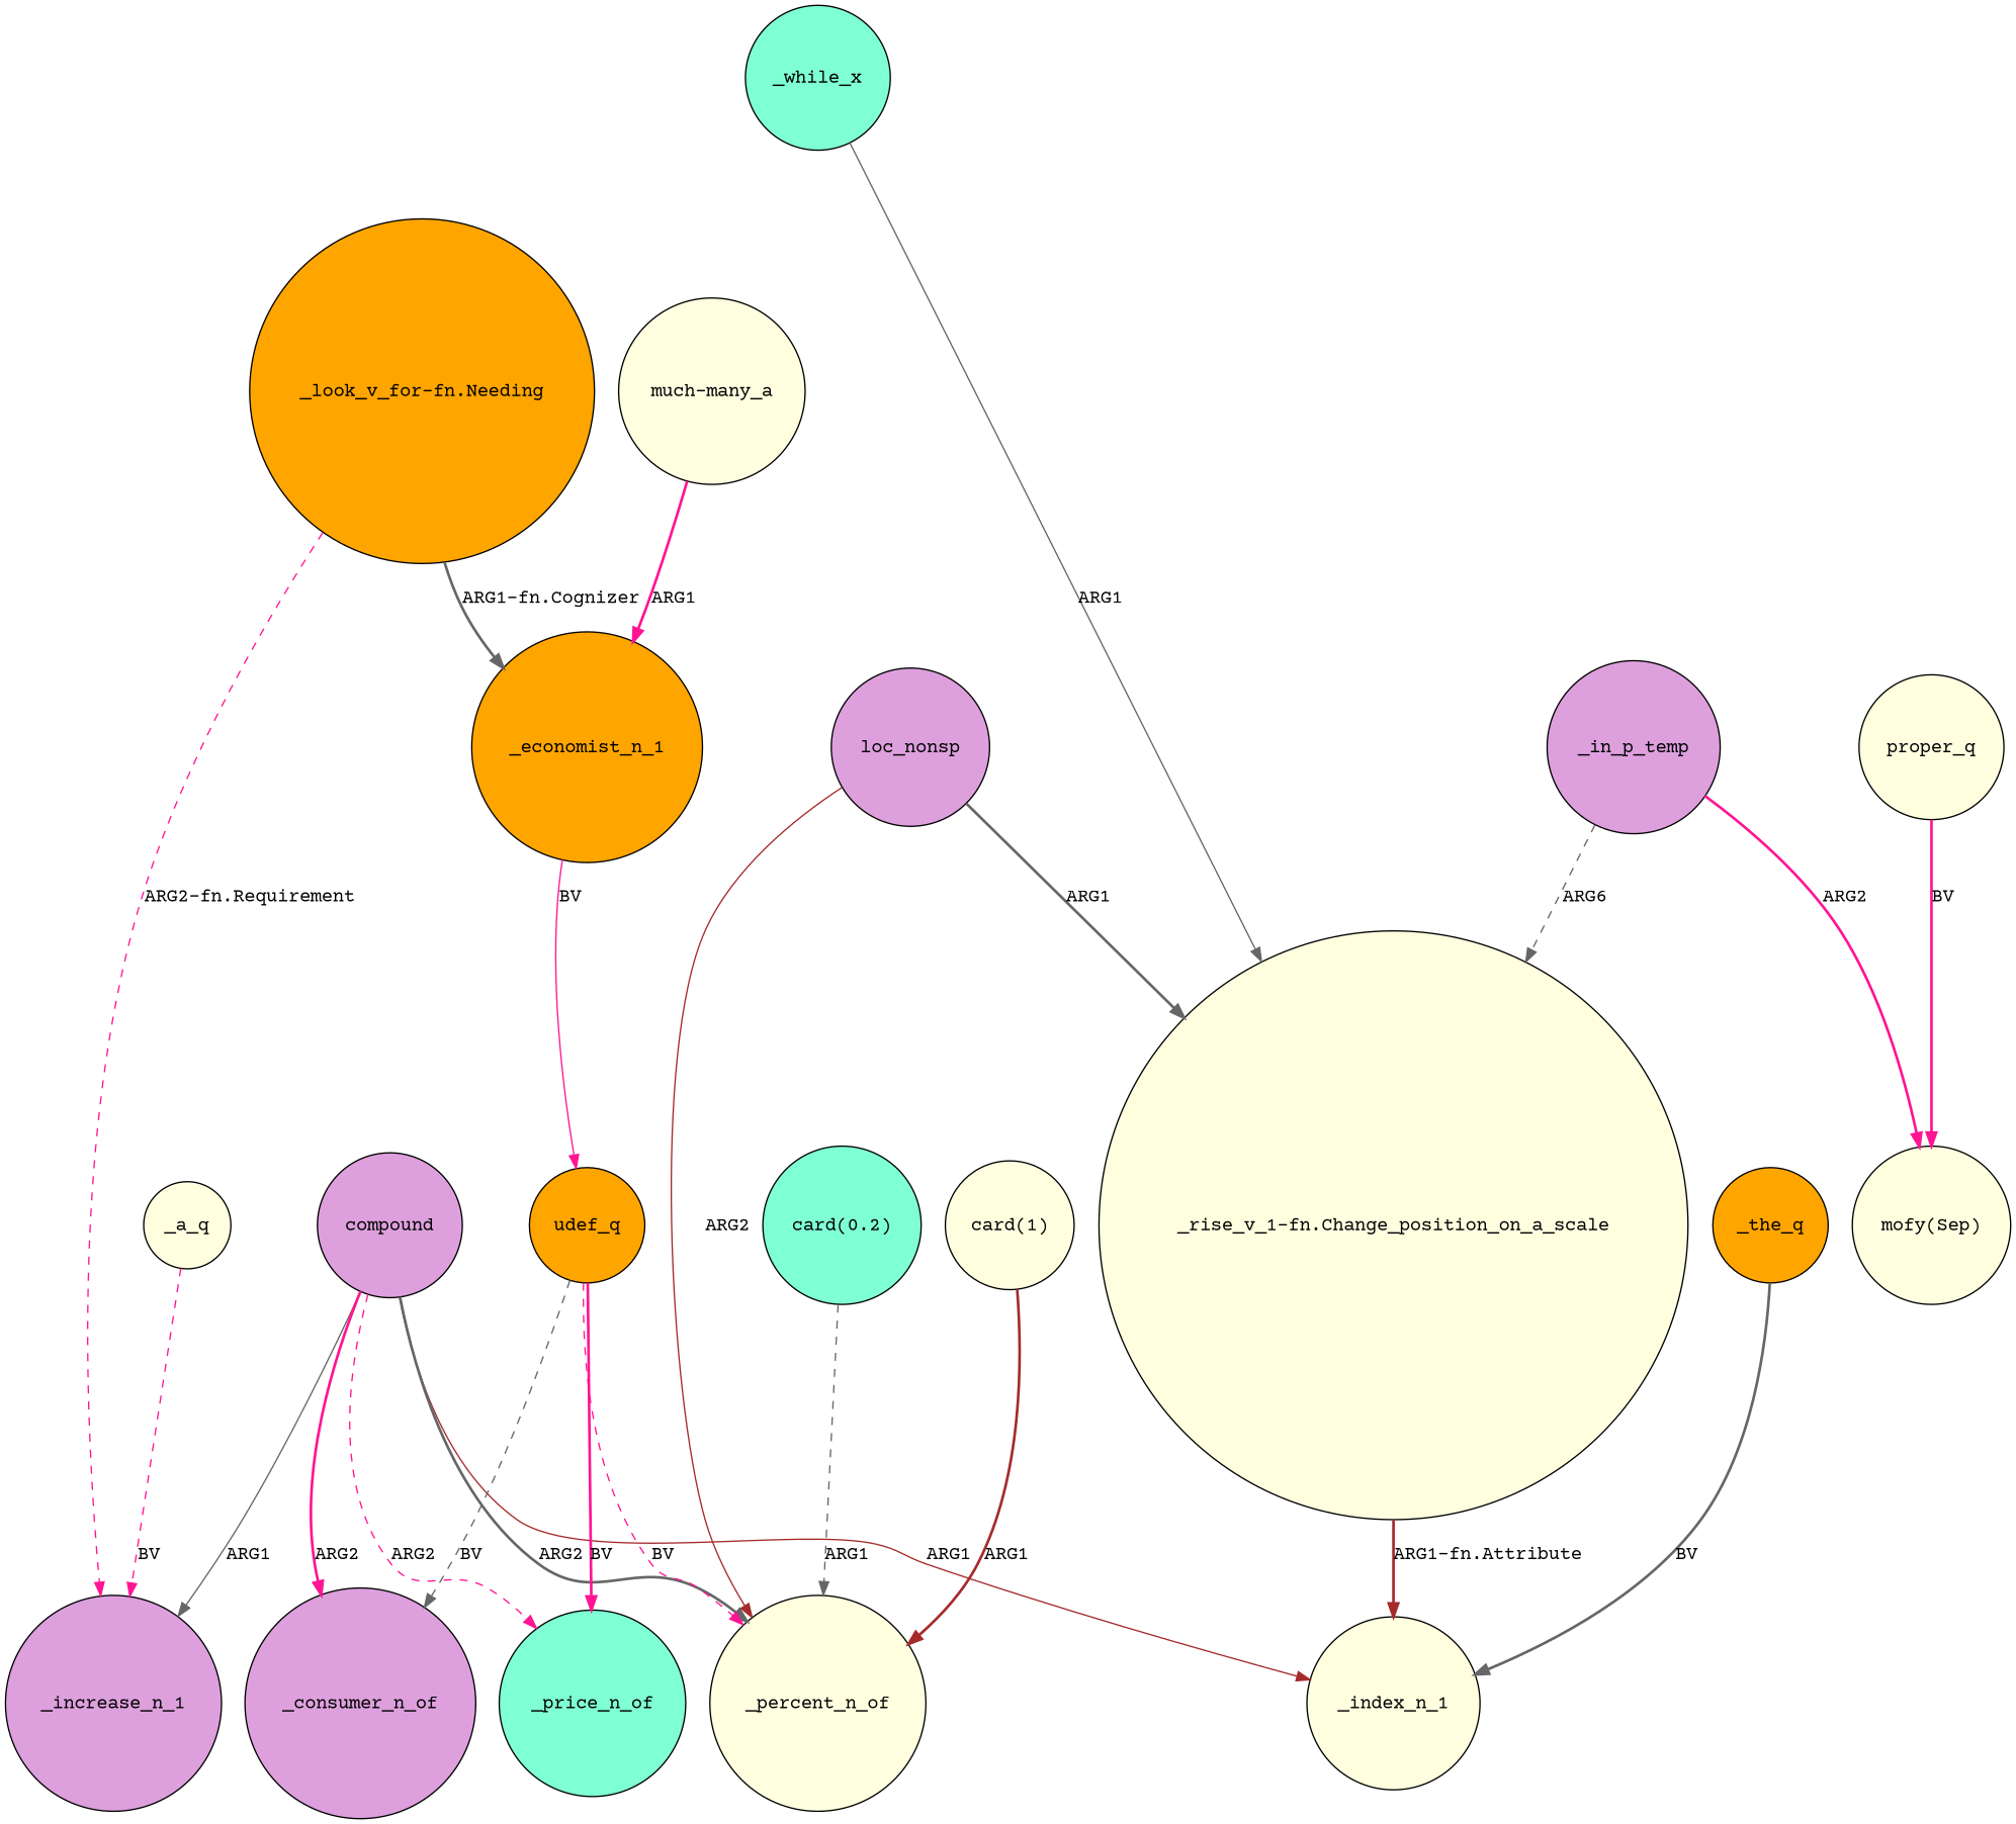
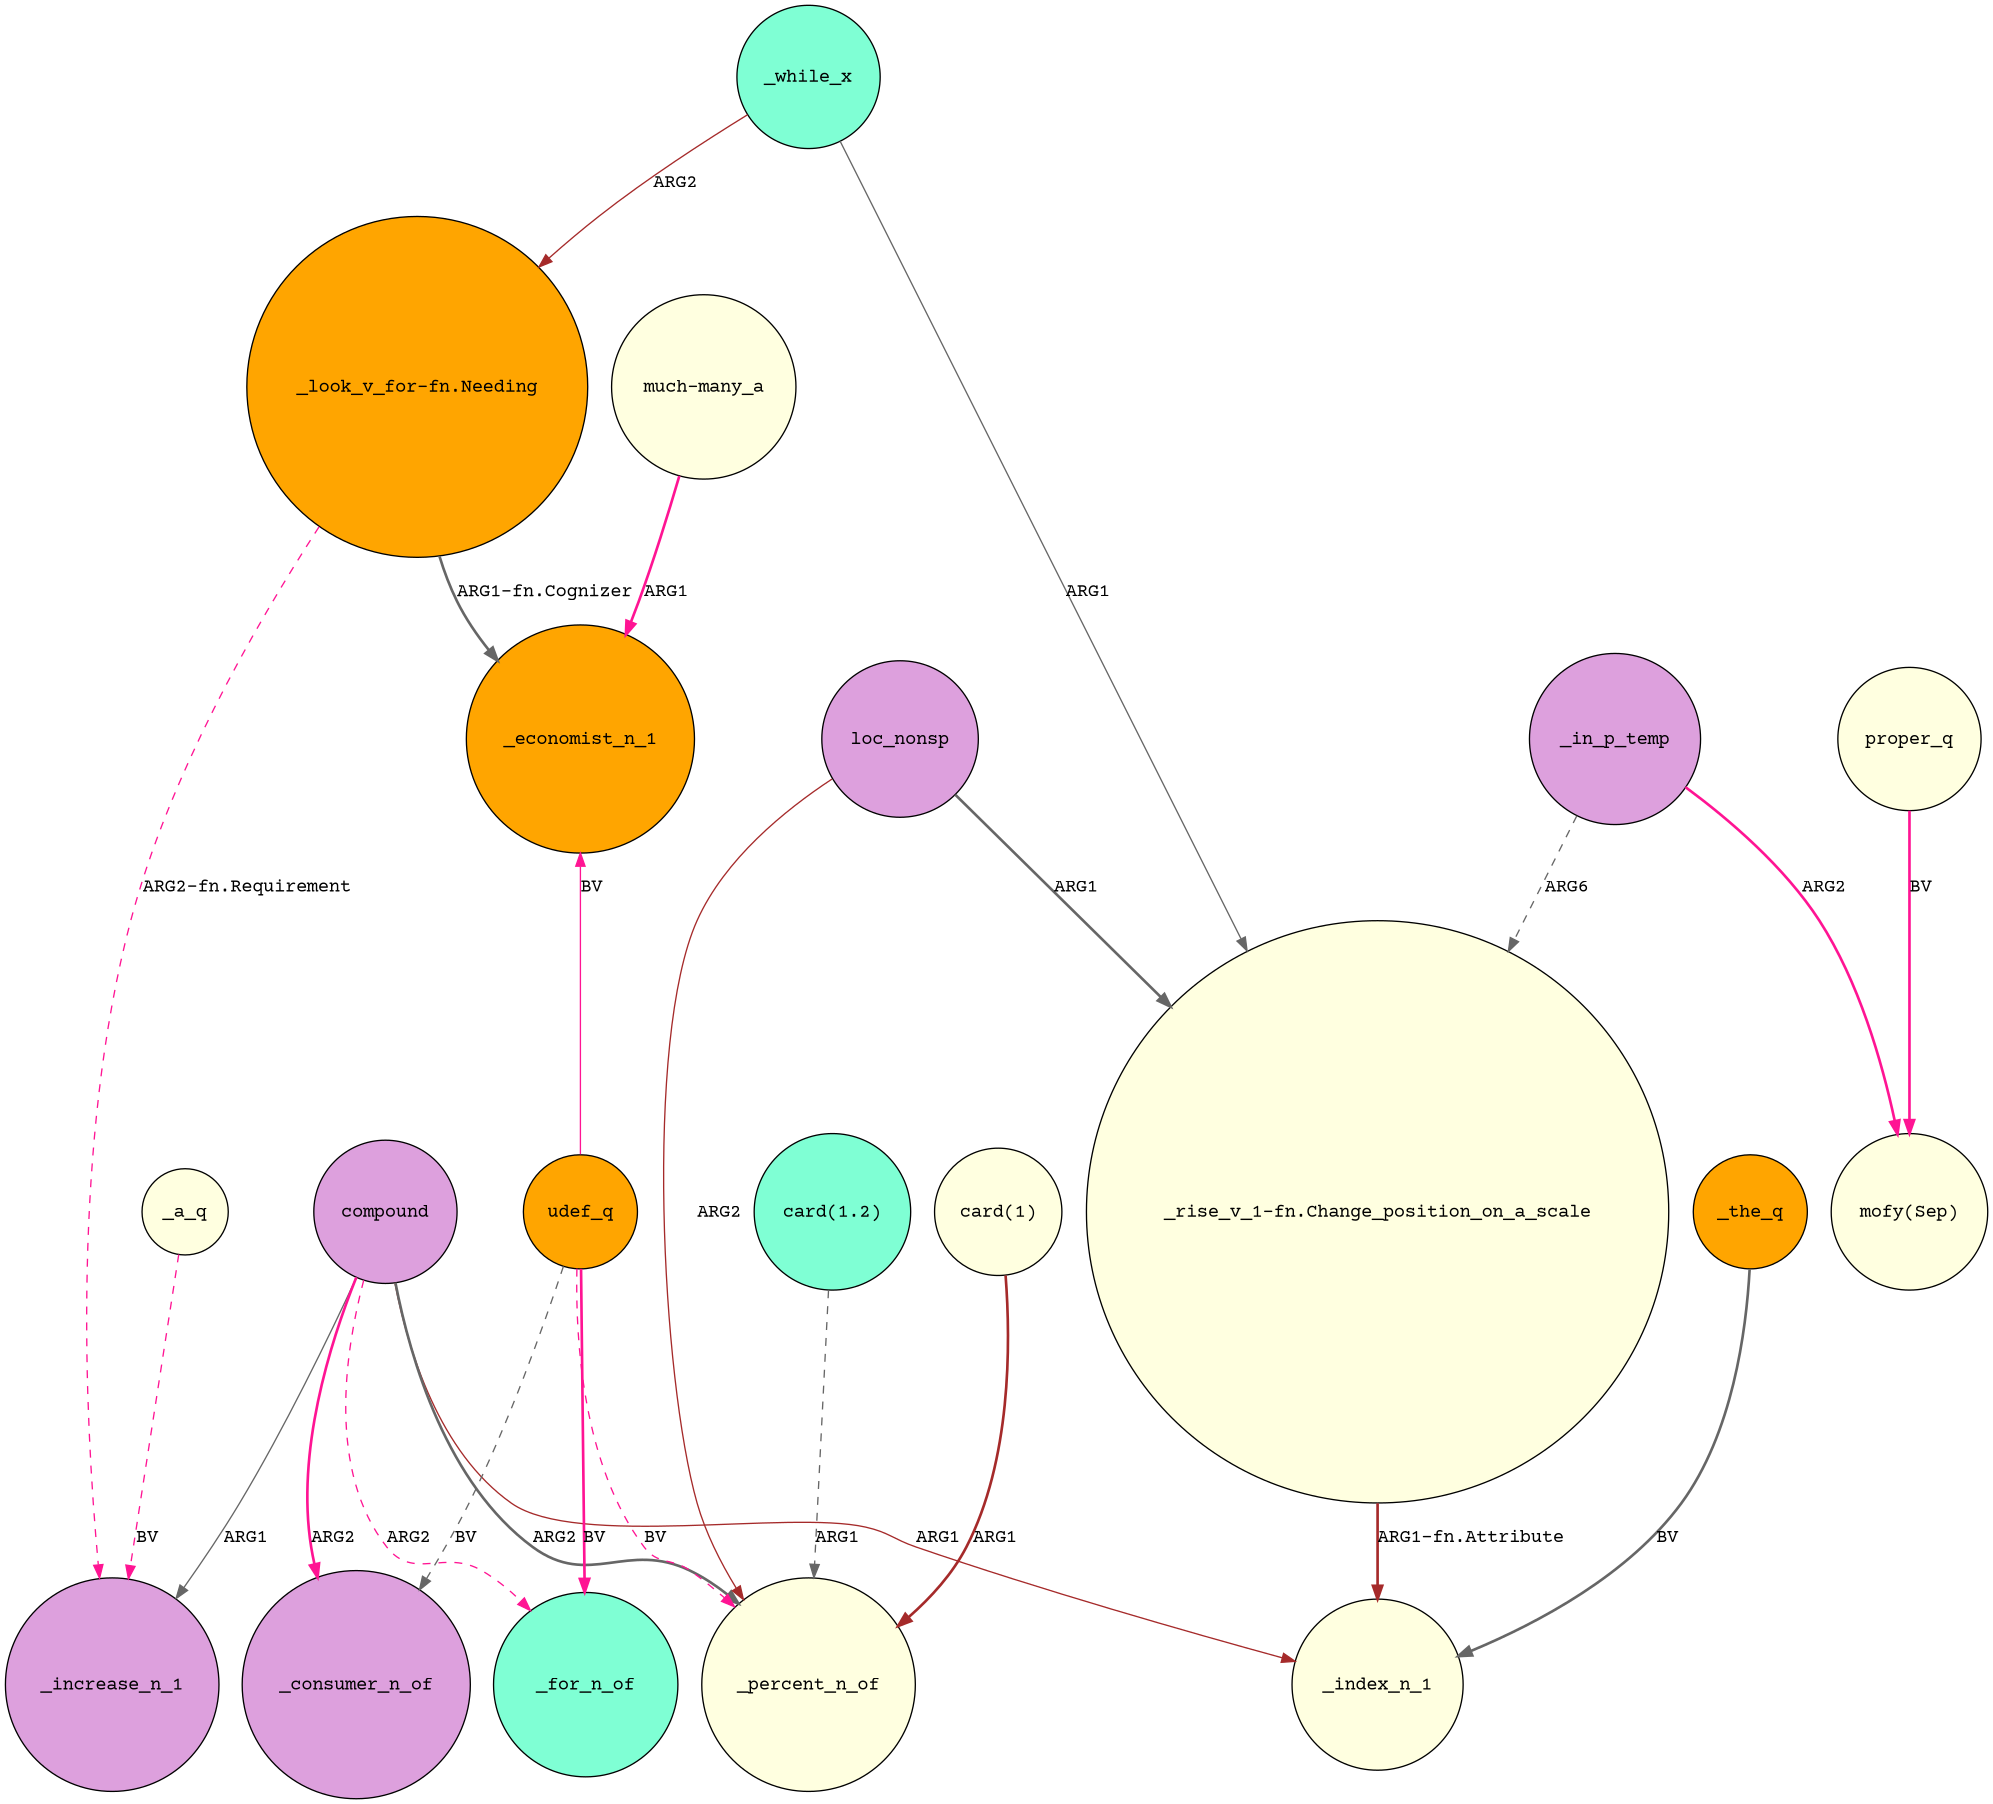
  digraph {
    fontname="Courier Prime"
    node [fillcolor=lightyellow fontname="Courier Prime" shape=circle style=filled]
    edge [color=deeppink fontname="Courier Prime" style=bold]
    compound [fillcolor=plum]
    _increase_n_1 [fillcolor=plum]
-   _price_n_of [fillcolor=aquamarine]
+   _price_n_of [fillcolor=aquamarine label=_for_n_of]
    _index_n_1
    _percent_n_of
    _consumer_n_of [fillcolor=plum]
    "_look_v_for-fn.Needing" [fillcolor=orange]
    _economist_n_1 [fillcolor=orange]
    _while_x [fillcolor=aquamarine]
    "_rise_v_1-fn.Change_position_on_a_scale"
    udef_q [fillcolor=orange]
    loc_nonsp [fillcolor=plum]
    _the_q [fillcolor=orange]
    _in_p_temp [fillcolor=plum]
    "mofy(Sep)"
    "much-many_a"
-   "card(0.2)" [fillcolor=aquamarine]
+   "card(0.2)" [fillcolor=aquamarine label="card(1.2)"]
    _a_q
    proper_q
    "card(1)"
    compound -> _increase_n_1 [color=gray40 label=ARG1 style=solid]
    compound -> _price_n_of [label=ARG2 style=dashed]
    compound -> _index_n_1 [color=brown label=ARG1 style=solid]
    compound -> _percent_n_of [color=gray40 label=ARG2]
    compound -> _consumer_n_of [label=ARG2]
    "_look_v_for-fn.Needing" -> _increase_n_1 [label="ARG2-fn.Requirement" style=dashed]
    "_look_v_for-fn.Needing" -> _economist_n_1 [color=gray40 label="ARG1-fn.Cognizer"]
+   _while_x -> "_look_v_for-fn.Needing" [color=brown label=ARG2 style=solid]
    _while_x -> "_rise_v_1-fn.Change_position_on_a_scale" [color=gray40 label=ARG1 style=solid]
    "_rise_v_1-fn.Change_position_on_a_scale" -> _index_n_1 [color=brown label="ARG1-fn.Attribute"]
    udef_q -> _price_n_of [label=BV]
    udef_q -> _percent_n_of [label=BV style=dashed]
    udef_q -> _consumer_n_of [color=gray40 label=BV style=dashed]
-   _economist_n_1 -> udef_q [label=BV style=solid]
+   udef_q -> _economist_n_1 [label=BV style=solid]
    loc_nonsp -> _percent_n_of [color=brown label=ARG2 style=solid]
    loc_nonsp -> "_rise_v_1-fn.Change_position_on_a_scale" [color=gray40 label=ARG1]
    _the_q -> _index_n_1 [color=gray40 label=BV]
    _in_p_temp -> "_rise_v_1-fn.Change_position_on_a_scale" [color=gray40 label=ARG6 style=dashed]
    _in_p_temp -> "mofy(Sep)" [label=ARG2]
    "much-many_a" -> _economist_n_1 [label=ARG1]
    "card(0.2)" -> _percent_n_of [color=gray40 label=ARG1 style=dashed]
    _a_q -> _increase_n_1 [label=BV style=dashed]
    proper_q -> "mofy(Sep)" [label=BV]
    "card(1)" -> _percent_n_of [color=brown label=ARG1]
  }
